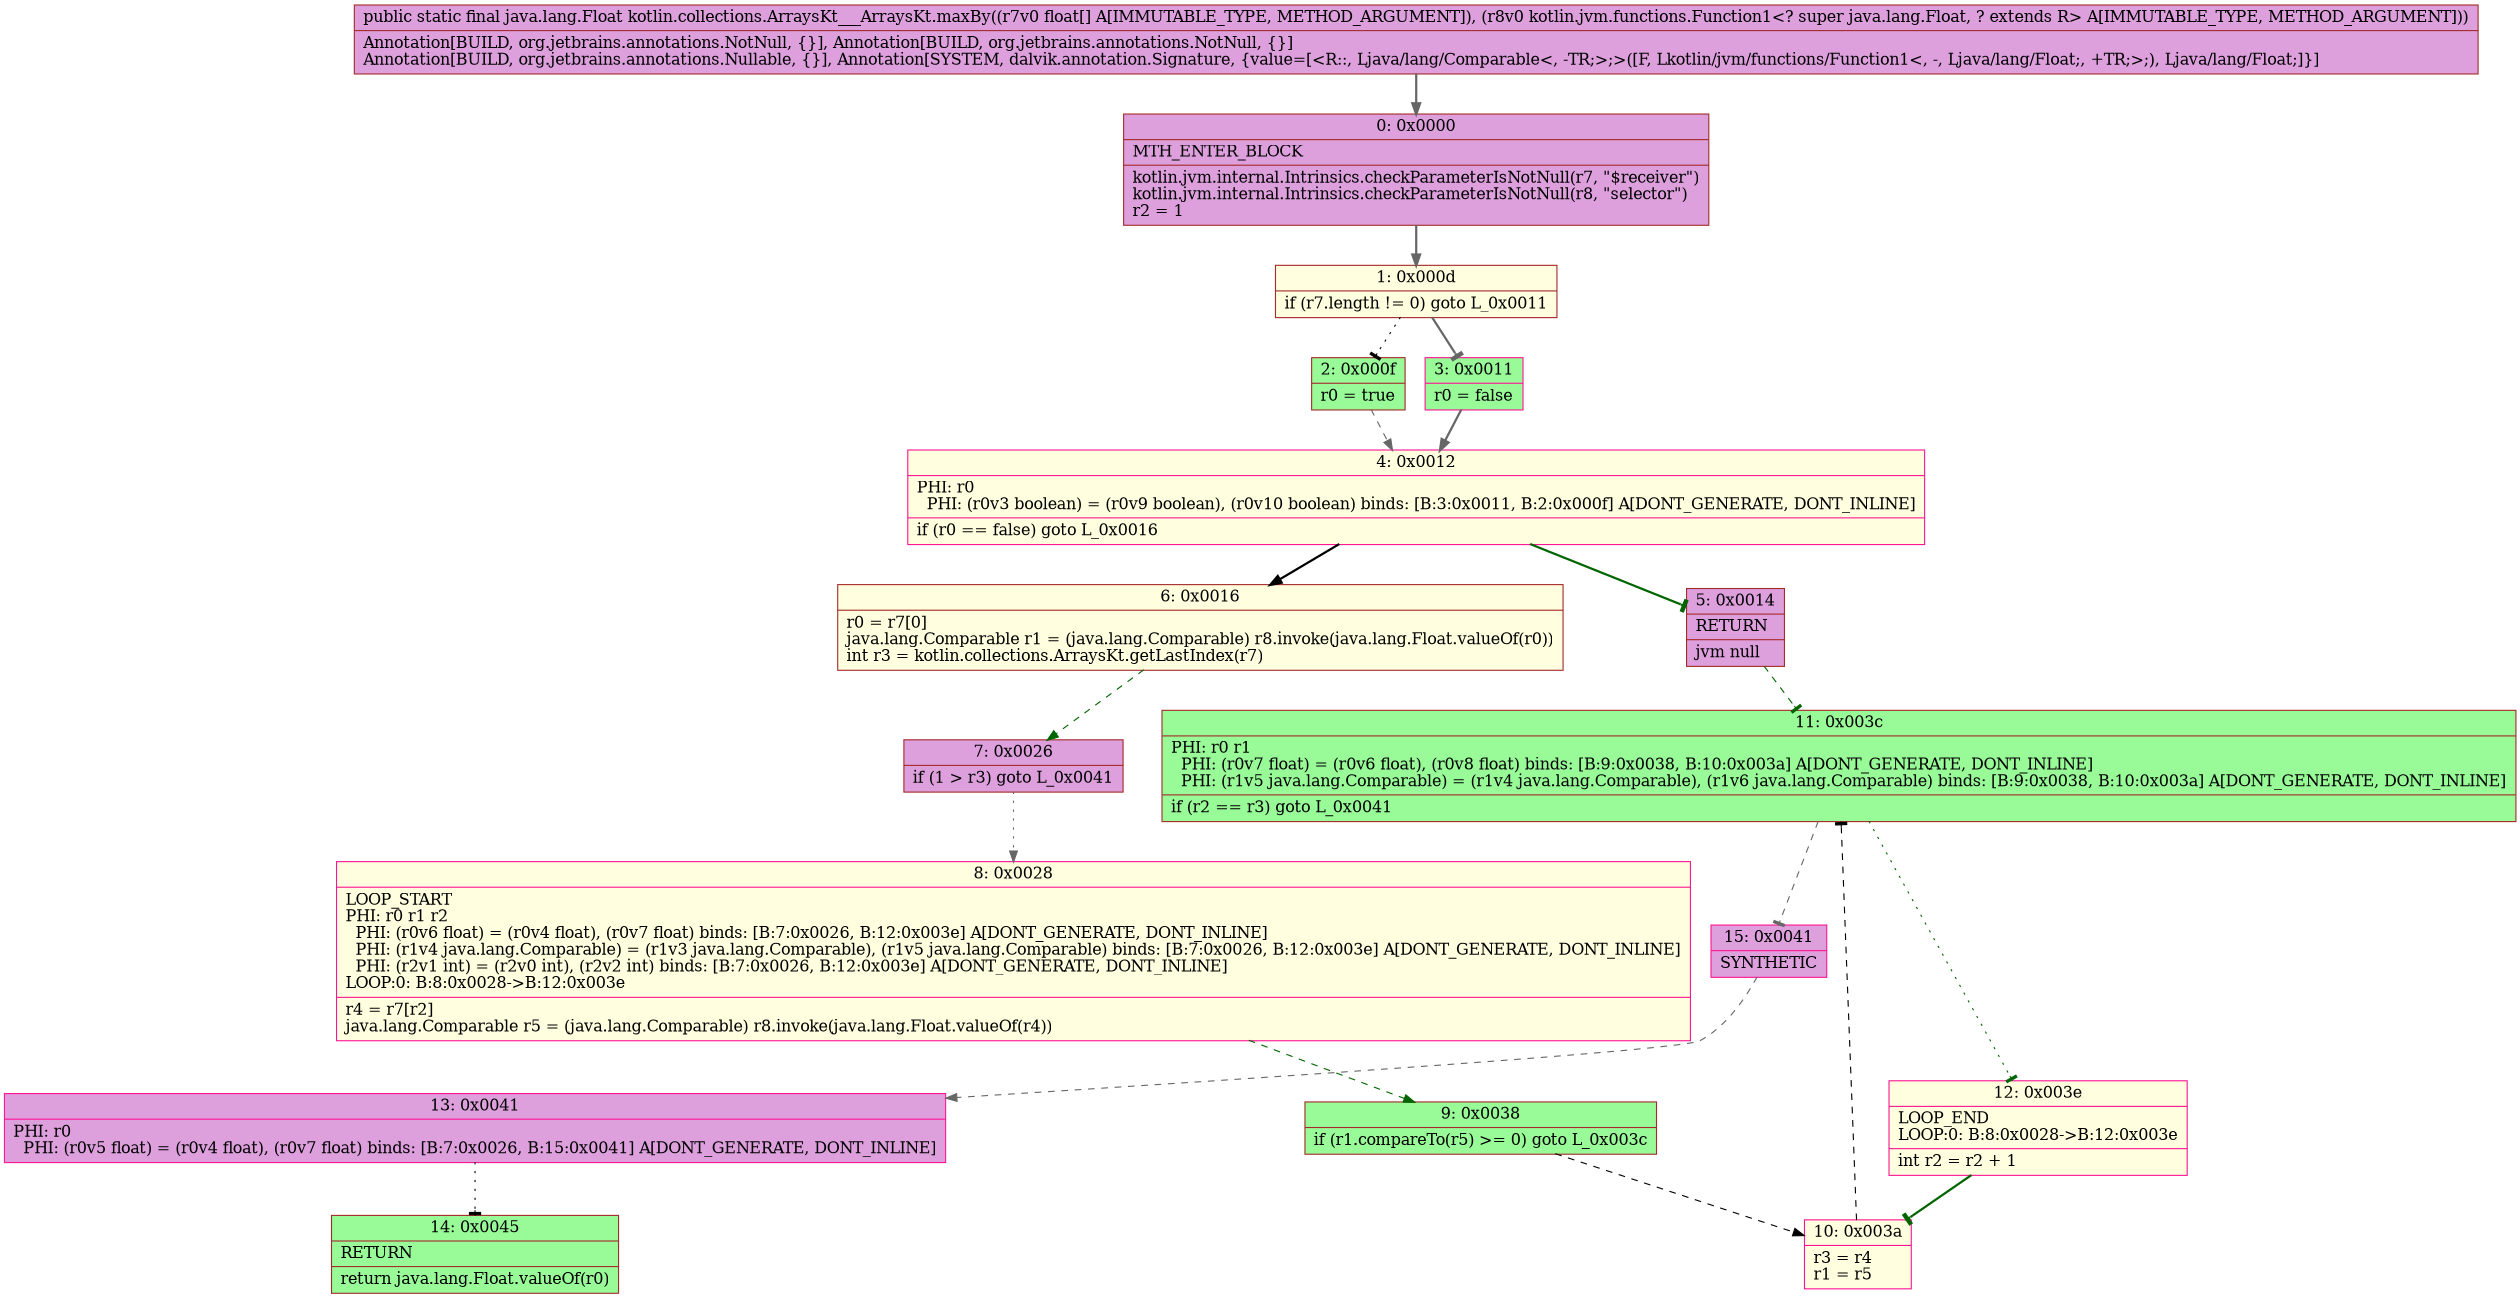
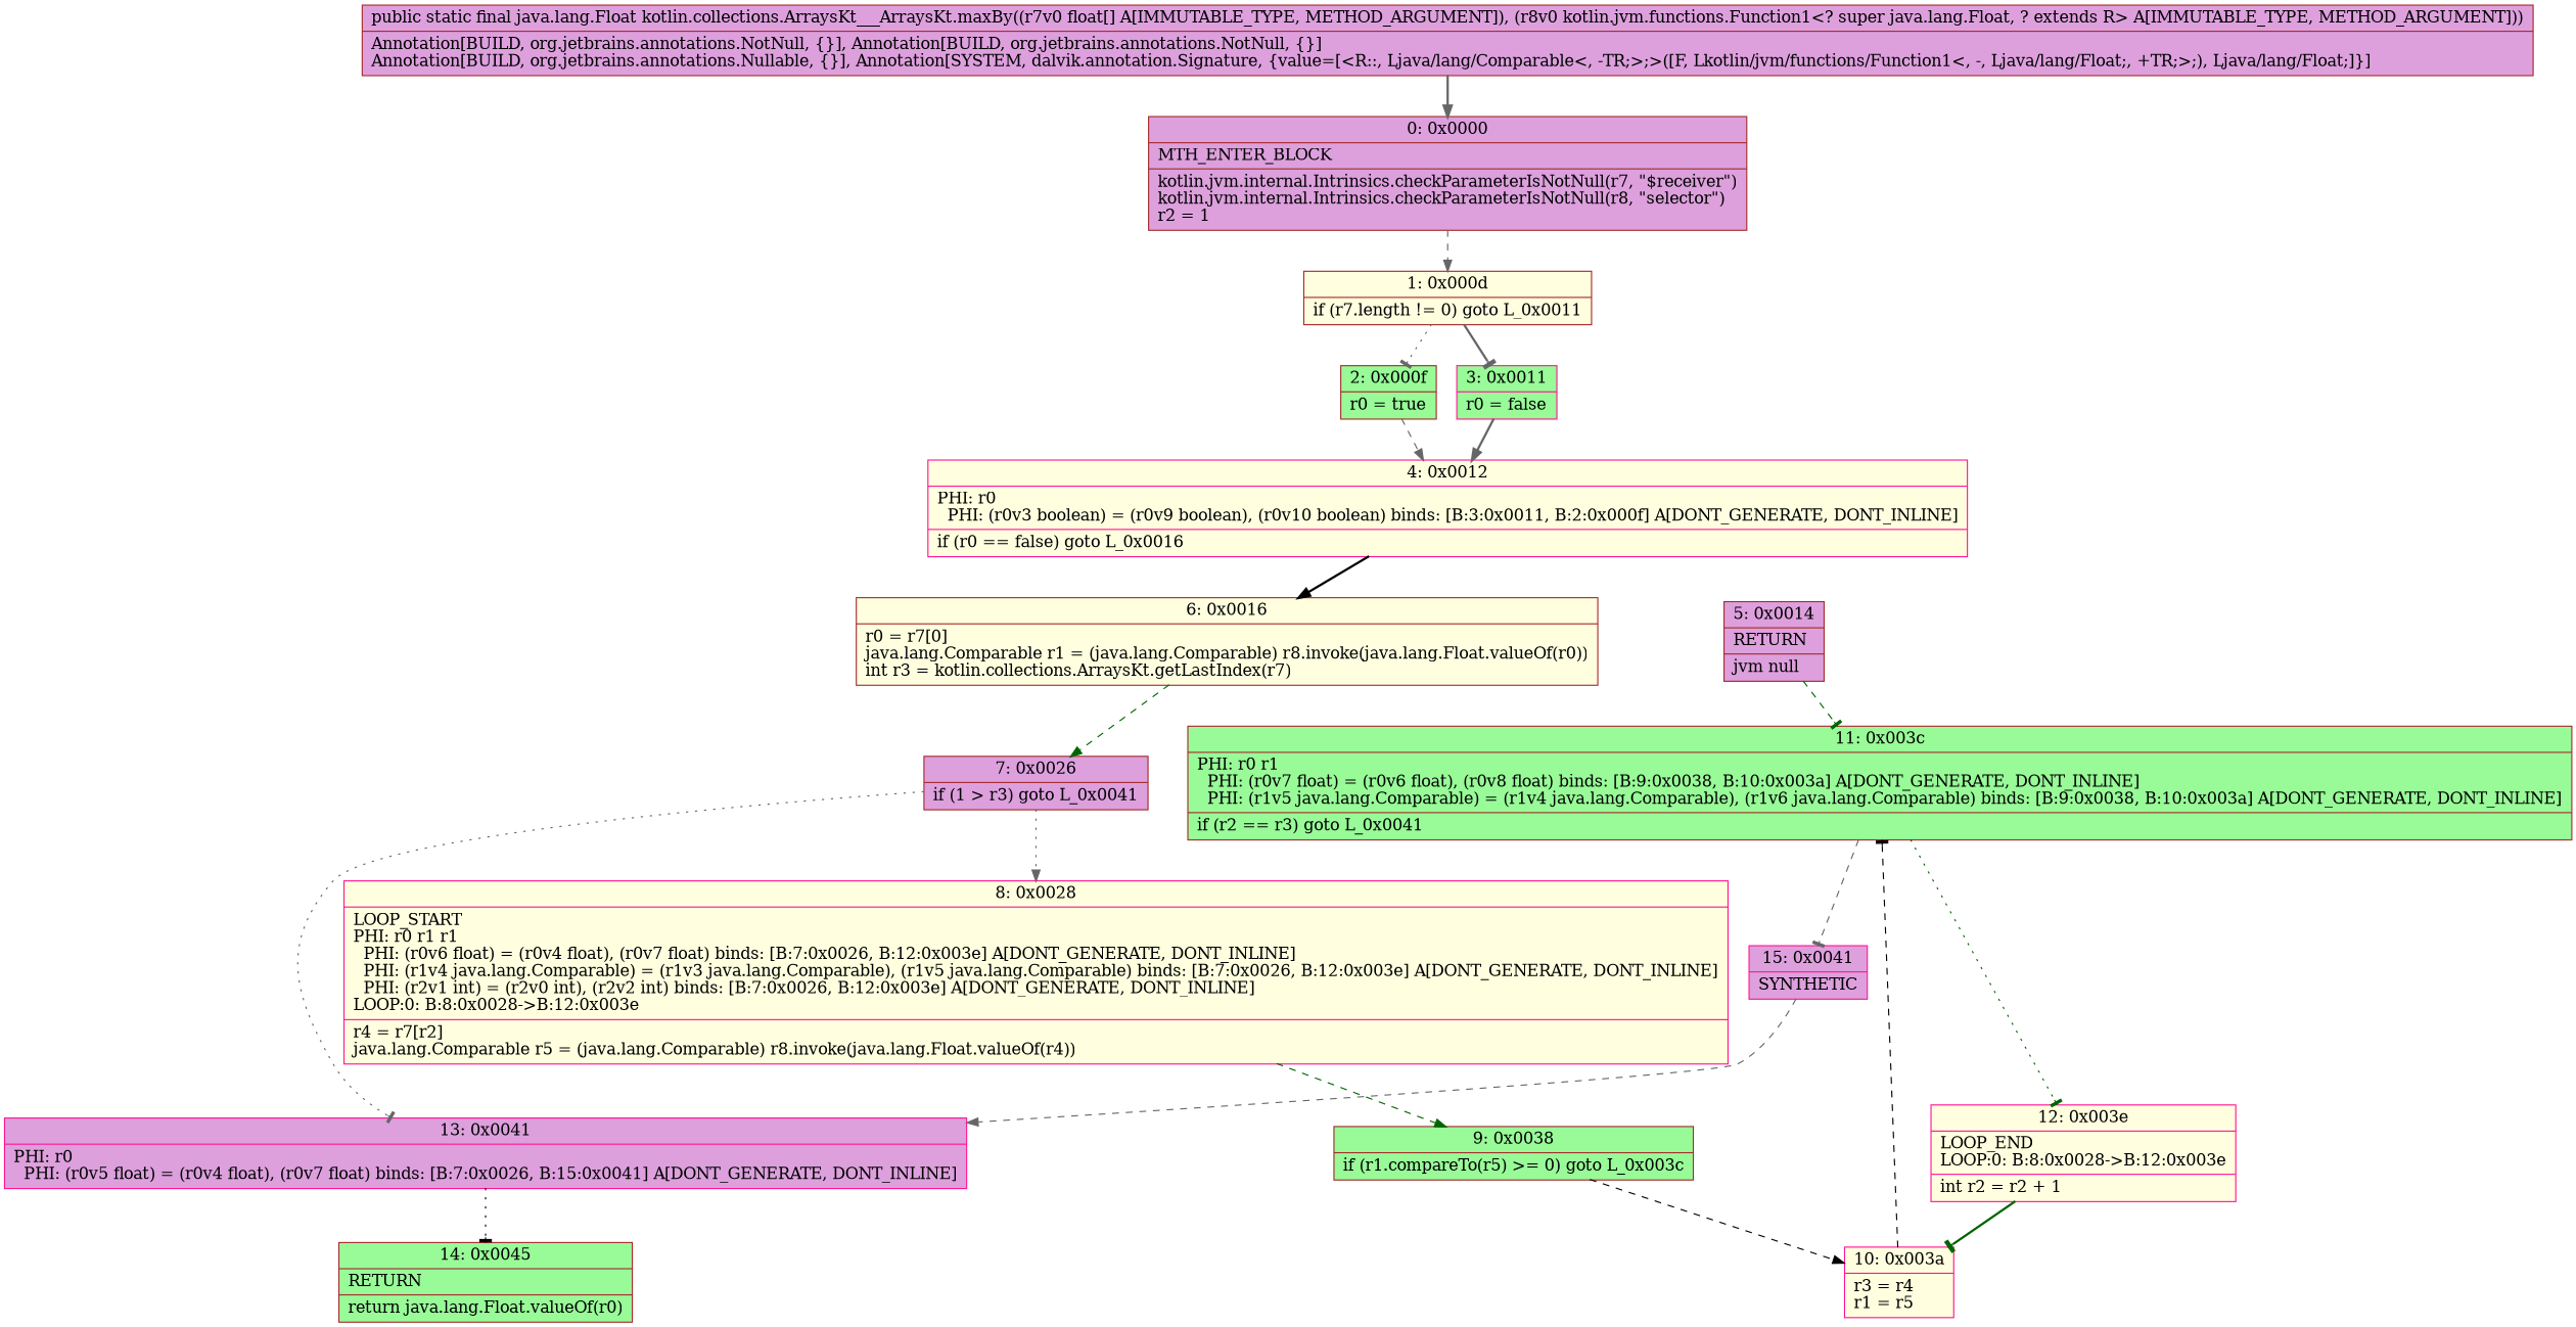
  digraph {
    node [color=brown fillcolor=plum shape=record style=filled]
    edge [arrowhead=normal color=gray40 style=dashed]
    n1 [label="{0\:\ 0x0000|MTH_ENTER_BLOCK\l|kotlin.jvm.internal.Intrinsics.checkParameterIsNotNull(r7, \"$receiver\")\lkotlin.jvm.internal.Intrinsics.checkParameterIsNotNull(r8, \"selector\")\lr2 = 1\l}"]
    n2 [fillcolor=lightyellow label="{1\:\ 0x000d|if (r7.length != 0) goto L_0x0011\l}"]
    n3 [fillcolor=palegreen label="{2\:\ 0x000f|r0 = true\l}"]
    n4 [color=deeppink fillcolor=palegreen label="{3\:\ 0x0011|r0 = false\l}"]
    n5 [color=deeppink fillcolor=lightyellow label="{4\:\ 0x0012|PHI: r0 \l  PHI: (r0v3 boolean) = (r0v9 boolean), (r0v10 boolean) binds: [B:3:0x0011, B:2:0x000f] A[DONT_GENERATE, DONT_INLINE]\l|if (r0 == false) goto L_0x0016\l}"]
    n6 [label="{5\:\ 0x0014|RETURN\l|jvm null\l}"]
    n7 [fillcolor=lightyellow label="{6\:\ 0x0016|r0 = r7[0]\ljava.lang.Comparable r1 = (java.lang.Comparable) r8.invoke(java.lang.Float.valueOf(r0))\lint r3 = kotlin.collections.ArraysKt.getLastIndex(r7)\l}"]
    n8 [fillcolor=palegreen label="{11\:\ 0x003c|PHI: r0 r1 \l  PHI: (r0v7 float) = (r0v6 float), (r0v8 float) binds: [B:9:0x0038, B:10:0x003a] A[DONT_GENERATE, DONT_INLINE]\l  PHI: (r1v5 java.lang.Comparable) = (r1v4 java.lang.Comparable), (r1v6 java.lang.Comparable) binds: [B:9:0x0038, B:10:0x003a] A[DONT_GENERATE, DONT_INLINE]\l|if (r2 == r3) goto L_0x0041\l}"]
    n9 [label="{7\:\ 0x0026|if (1 \> r3) goto L_0x0041\l}"]
-   n10 [color=deeppink fillcolor=lightyellow label="{8\:\ 0x0028|LOOP_START\lPHI: r0 r1 r2 \l  PHI: (r0v6 float) = (r0v4 float), (r0v7 float) binds: [B:7:0x0026, B:12:0x003e] A[DONT_GENERATE, DONT_INLINE]\l  PHI: (r1v4 java.lang.Comparable) = (r1v3 java.lang.Comparable), (r1v5 java.lang.Comparable) binds: [B:7:0x0026, B:12:0x003e] A[DONT_GENERATE, DONT_INLINE]\l  PHI: (r2v1 int) = (r2v0 int), (r2v2 int) binds: [B:7:0x0026, B:12:0x003e] A[DONT_GENERATE, DONT_INLINE]\lLOOP:0: B:8:0x0028\-\>B:12:0x003e\l|r4 = r7[r2]\ljava.lang.Comparable r5 = (java.lang.Comparable) r8.invoke(java.lang.Float.valueOf(r4))\l}"]
+   n10 [color=deeppink fillcolor=lightyellow label="{8\:\ 0x0028|LOOP_START\lPHI: r0 r1 r1 \l  PHI: (r0v6 float) = (r0v4 float), (r0v7 float) binds: [B:7:0x0026, B:12:0x003e] A[DONT_GENERATE, DONT_INLINE]\l  PHI: (r1v4 java.lang.Comparable) = (r1v3 java.lang.Comparable), (r1v5 java.lang.Comparable) binds: [B:7:0x0026, B:12:0x003e] A[DONT_GENERATE, DONT_INLINE]\l  PHI: (r2v1 int) = (r2v0 int), (r2v2 int) binds: [B:7:0x0026, B:12:0x003e] A[DONT_GENERATE, DONT_INLINE]\lLOOP:0: B:8:0x0028\-\>B:12:0x003e\l|r4 = r7[r2]\ljava.lang.Comparable r5 = (java.lang.Comparable) r8.invoke(java.lang.Float.valueOf(r4))\l}"]
    n11 [color=deeppink label="{13\:\ 0x0041|PHI: r0 \l  PHI: (r0v5 float) = (r0v4 float), (r0v7 float) binds: [B:7:0x0026, B:15:0x0041] A[DONT_GENERATE, DONT_INLINE]\l}"]
    n12 [fillcolor=palegreen label="{9\:\ 0x0038|if (r1.compareTo(r5) \>= 0) goto L_0x003c\l}"]
    n13 [fillcolor=palegreen label="{14\:\ 0x0045|RETURN\l|return java.lang.Float.valueOf(r0)\l}"]
    n14 [color=deeppink fillcolor=lightyellow label="{10\:\ 0x003a|r3 = r4\lr1 = r5\l}"]
    n15 [color=deeppink fillcolor=lightyellow label="{12\:\ 0x003e|LOOP_END\lLOOP:0: B:8:0x0028\-\>B:12:0x003e\l|int r2 = r2 + 1\l}"]
    n16 [color=deeppink label="{15\:\ 0x0041|SYNTHETIC\l}"]
    n17 [label="{public static final java.lang.Float kotlin.collections.ArraysKt___ArraysKt.maxBy((r7v0 float[] A[IMMUTABLE_TYPE, METHOD_ARGUMENT]), (r8v0 kotlin.jvm.functions.Function1\<? super java.lang.Float, ? extends R\> A[IMMUTABLE_TYPE, METHOD_ARGUMENT]))  | Annotation[BUILD, org.jetbrains.annotations.NotNull, \{\}], Annotation[BUILD, org.jetbrains.annotations.NotNull, \{\}]\lAnnotation[BUILD, org.jetbrains.annotations.Nullable, \{\}], Annotation[SYSTEM, dalvik.annotation.Signature, \{value=[\<R::, Ljava\/lang\/Comparable\<, \-TR;\>;\>([F, Lkotlin\/jvm\/functions\/Function1\<, \-, Ljava\/lang\/Float;, +TR;\>;), Ljava\/lang\/Float;]\}]\l}"]
-   n1 -> n2 [style=bold]
-   n2 -> n3 [arrowhead=tee color=black style=dotted]
+   n1 -> n2
+   n2 -> n3 [arrowhead=tee style=dotted]
    n2 -> n4 [arrowhead=tee style=bold]
    n3 -> n5
    n4 -> n5 [style=bold]
-   n5 -> n6 [arrowhead=tee color=darkgreen style=bold]
    n5 -> n7 [color=black style=bold]
    n6 -> n8 [arrowhead=tee color=darkgreen]
    n7 -> n9 [color=darkgreen]
    n8 -> n15 [arrowhead=tee color=darkgreen style=dotted]
    n8 -> n16 [arrowhead=tee]
    n9 -> n10 [style=dotted]
+   n9 -> n11 [arrowhead=tee style=dotted]
    n10 -> n12 [color=darkgreen]
    n11 -> n13 [arrowhead=tee color=black style=dotted]
    n12 -> n14 [color=black]
    n14 -> n8 [arrowhead=tee color=black]
    n15 -> n14 [arrowhead=tee color=darkgreen style=bold]
    n16 -> n11
    n17 -> n1 [style=bold]
  }
